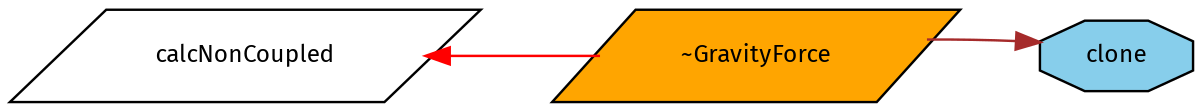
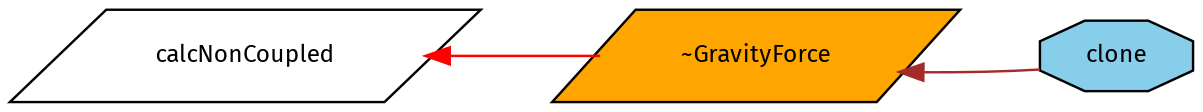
  digraph {
    fontname="Fira Sans"
    rankdir=LR
    node [color=black fontname="Fira Sans" fontsize=10 shape=parallelogram style=filled]
    edge [dir=back fontname="Fira Sans" fontsize=10 labelfontname=Helvetica labelfontsize=10 style=solid]
    n1 [fillcolor=white fontcolor=black height=0.2 label=calcNonCoupled width=0.4]
    n2 [fillcolor=orange height=0.2 label="~GravityForce" width=0.4]
    n3 [fillcolor=skyblue height=0.2 label=clone shape=octagon width=0.4]
    n1 -> n2 [color=red]
-   n3 -> n2 [color=brown]
+   n2 -> n3 [color=brown]
  }
